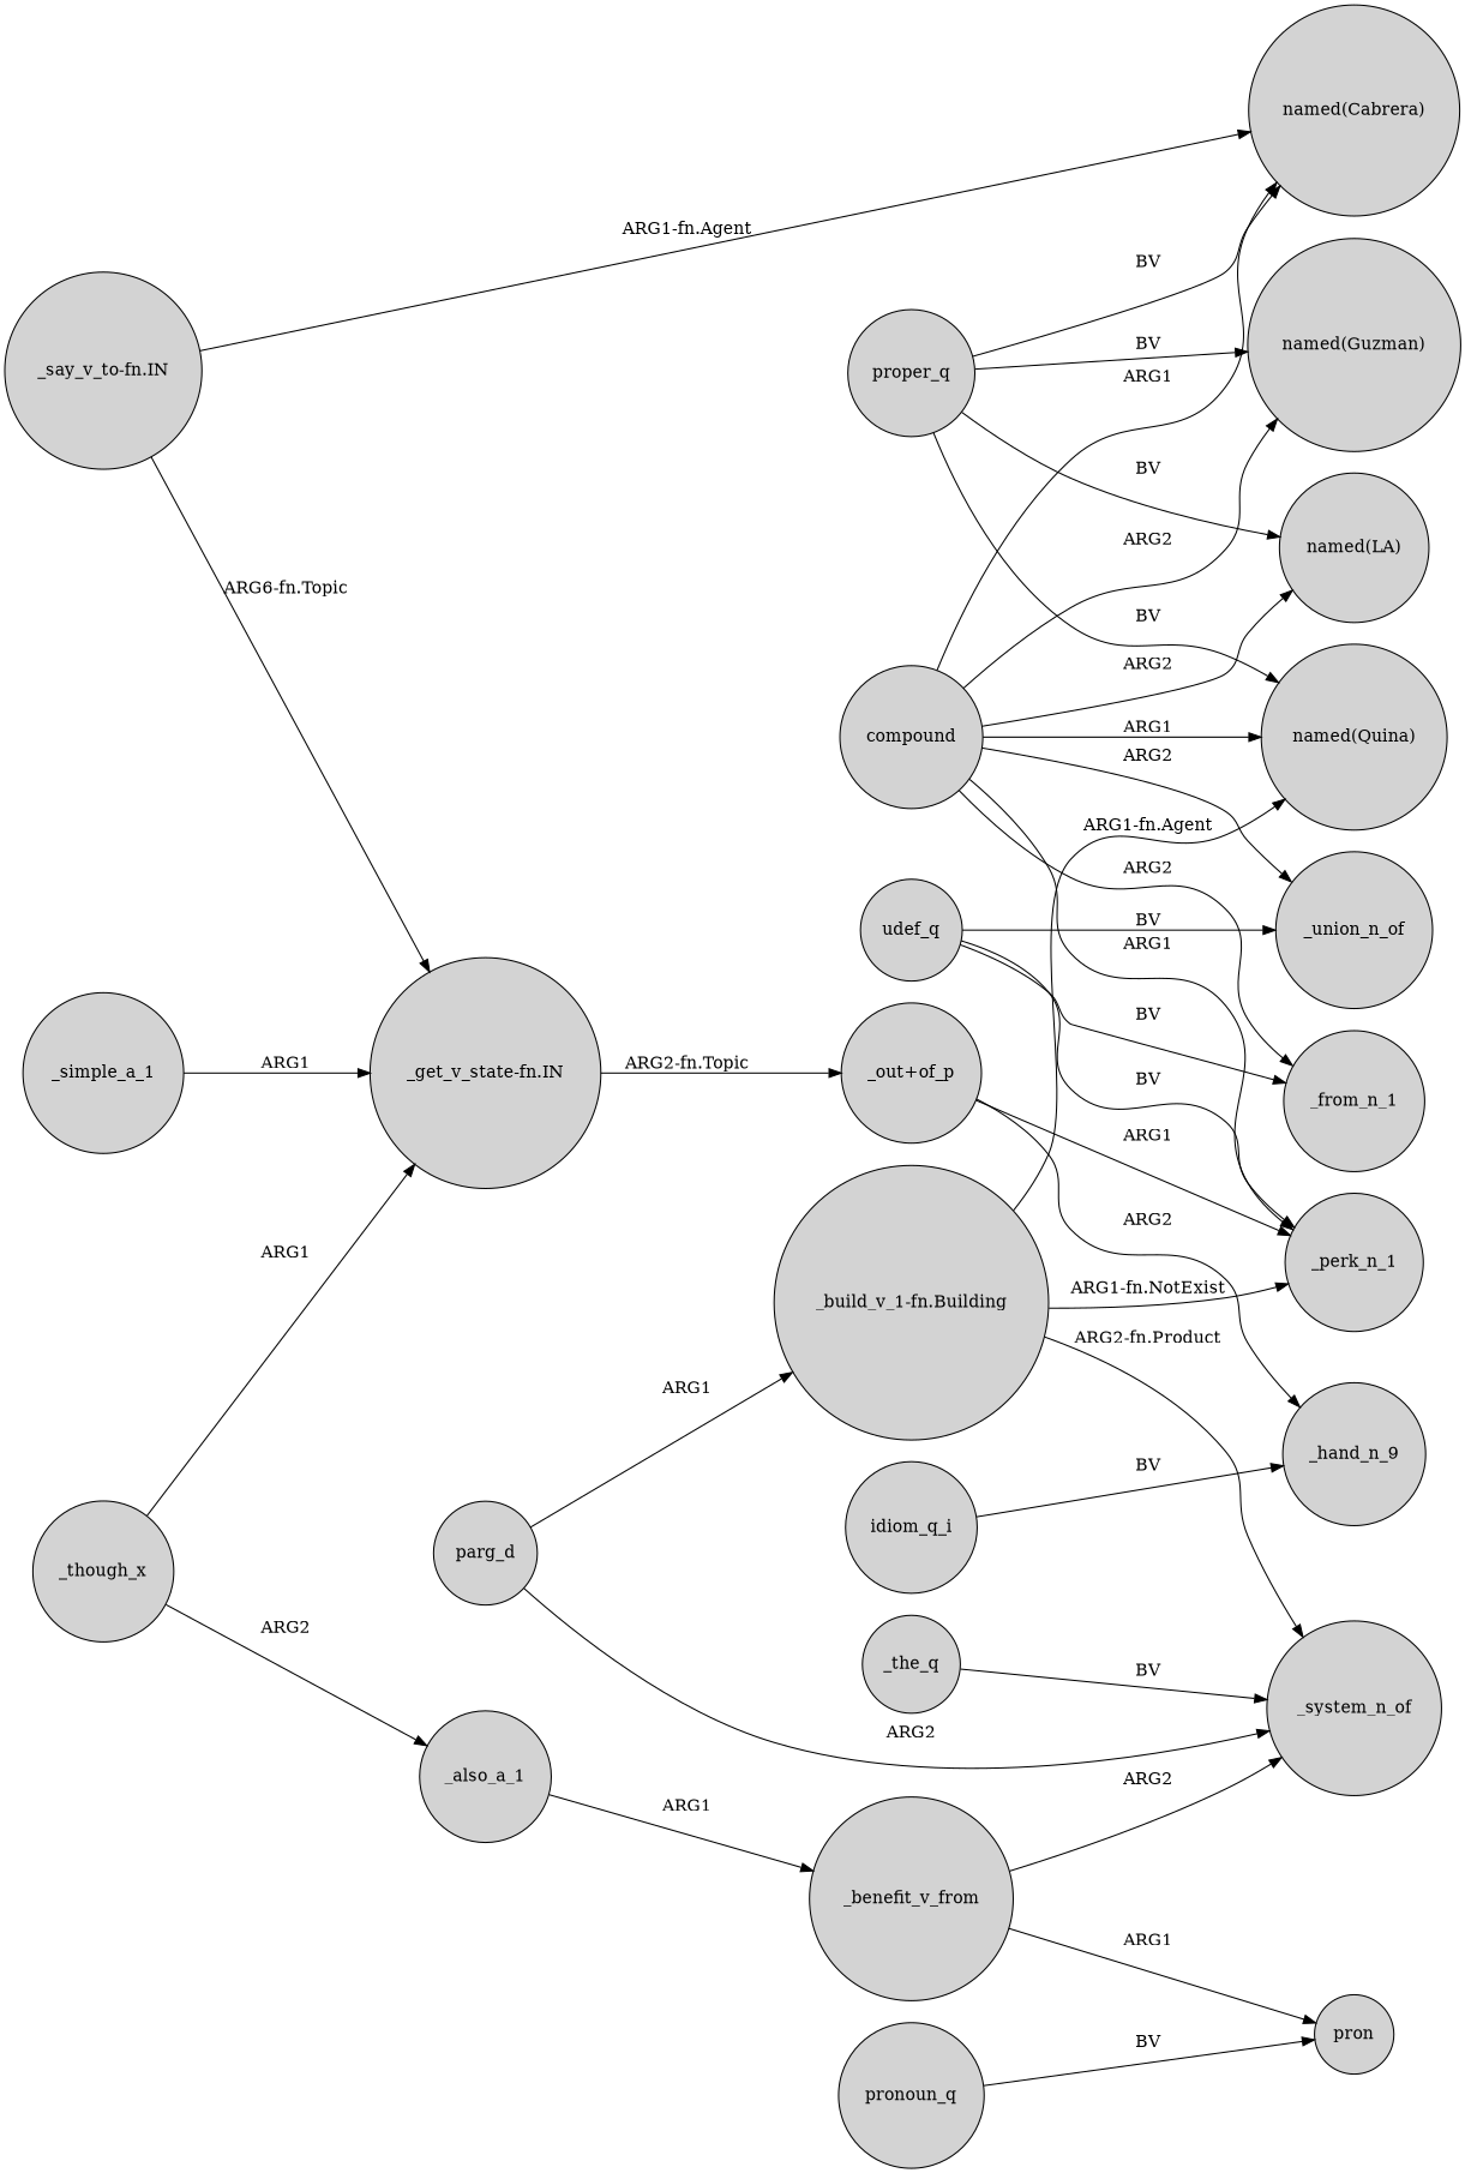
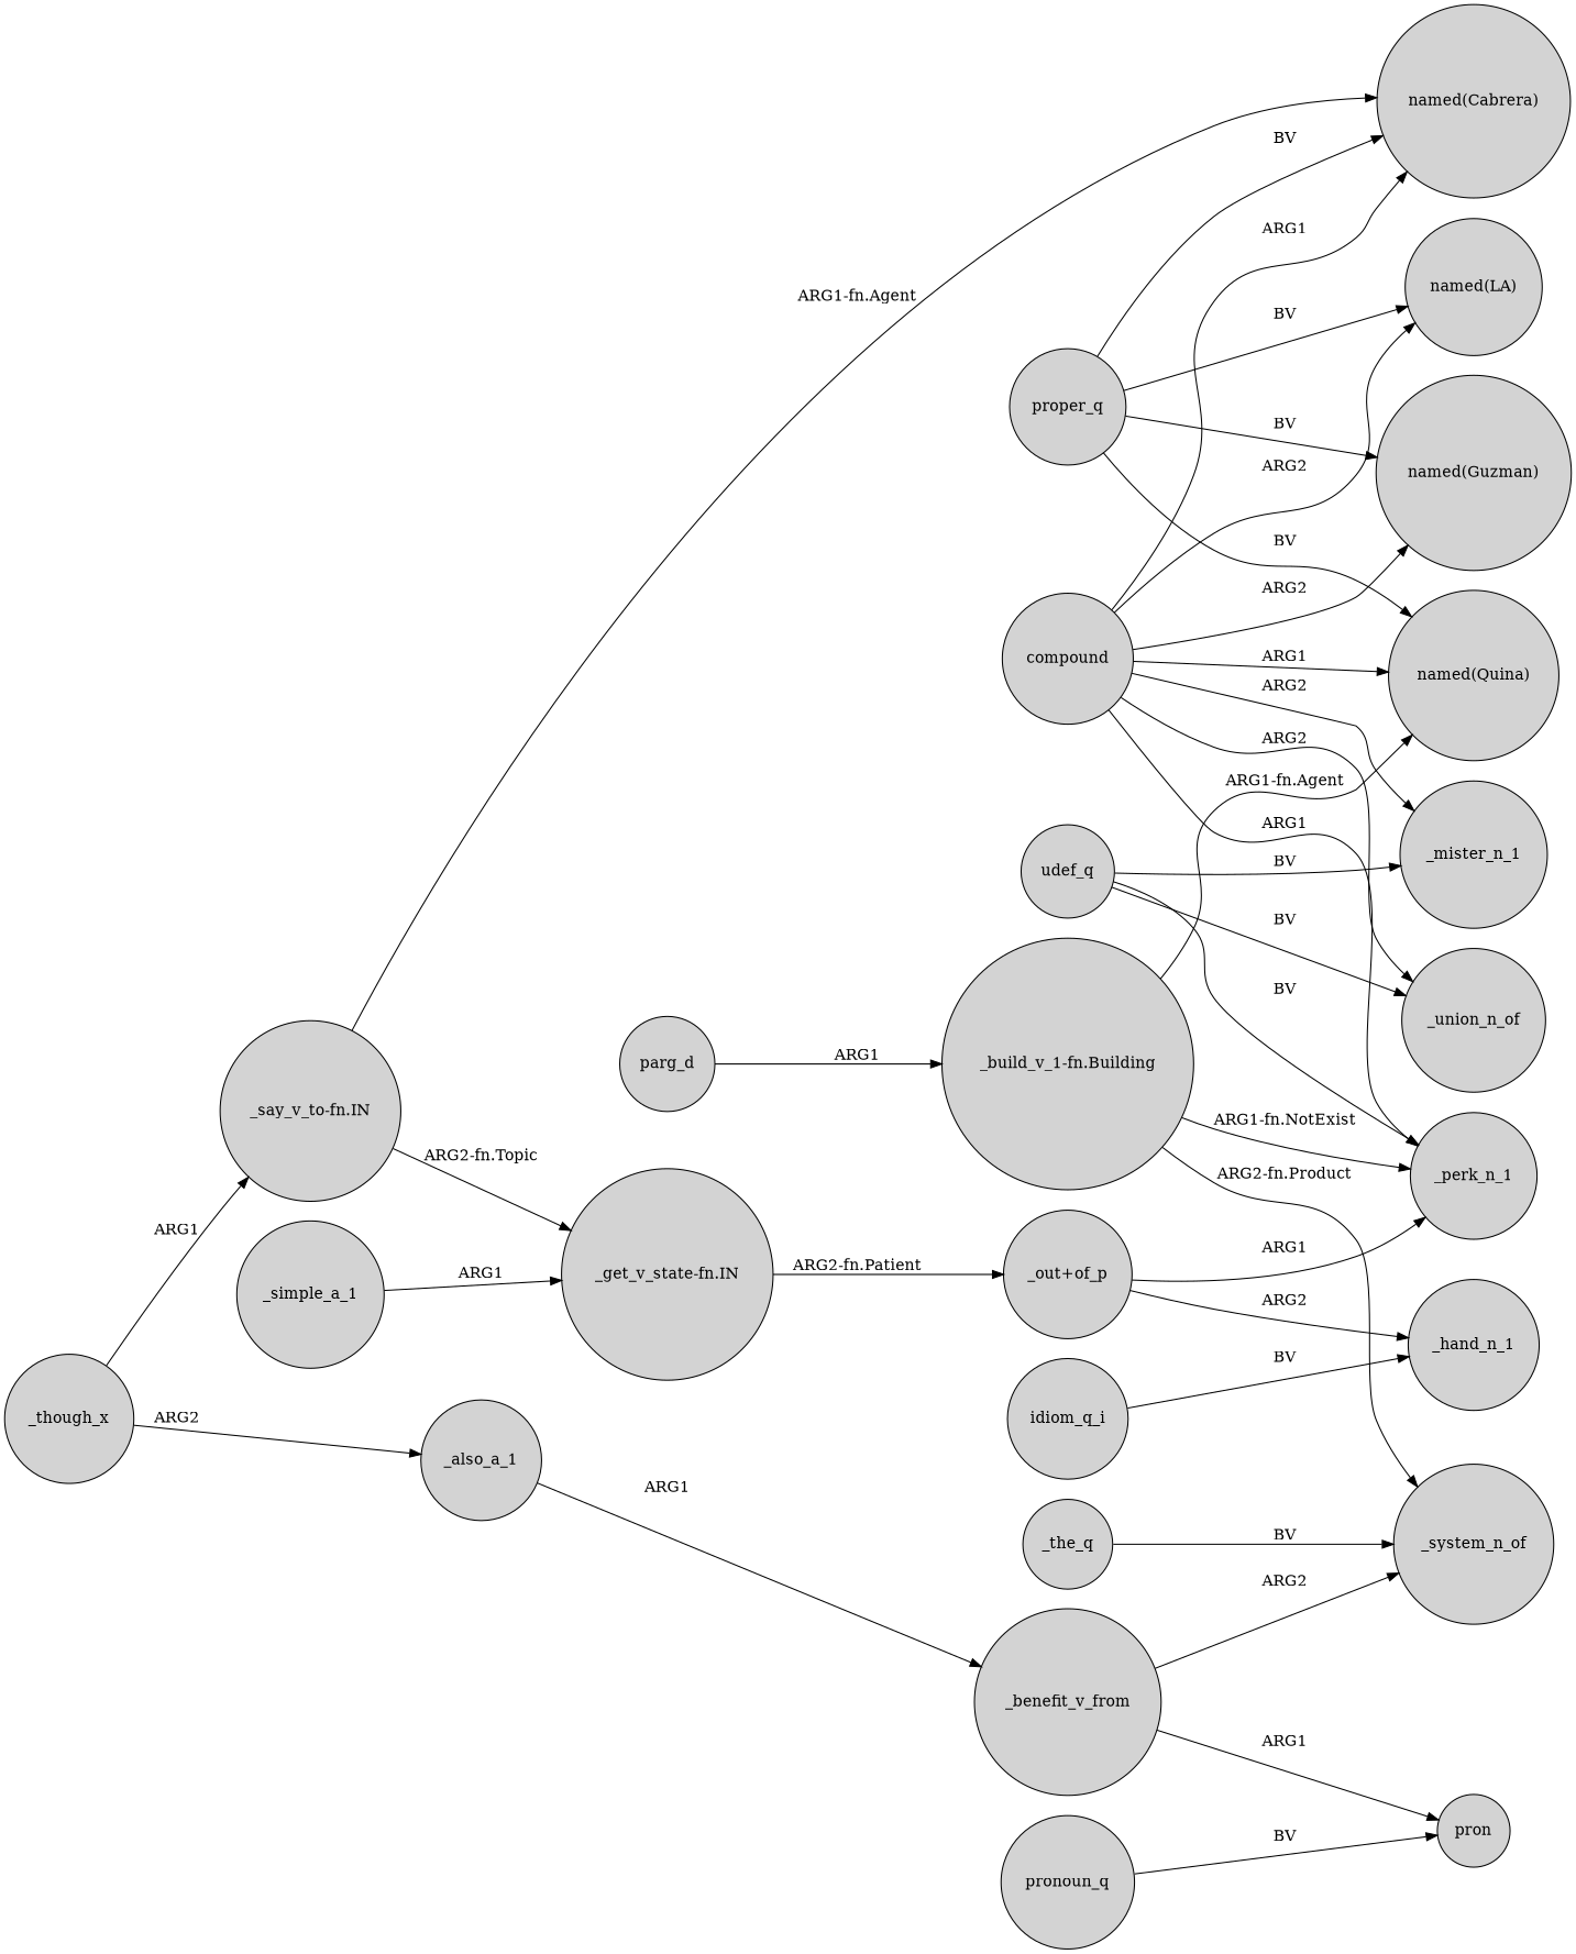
  digraph {
    rankdir=LR
    node [shape=circle style=filled]
    proper_q
    "named(Quina)"
    "named(LA)"
    "named(Guzman)"
    "named(Cabrera)"
    "_out+of_p"
    _perk_n_1
-   _hand_n_1 [label=_hand_n_9]
+   _hand_n_1
    _benefit_v_from
    _system_n_of
    pron
    "_say_v_to-fn.IN"
    "_get_v_state-fn.IN"
    _simple_a_1
    compound
-   _mister_n_1 [label=_from_n_1]
+   _mister_n_1
    _union_n_of
    idiom_q_i
    "_build_v_1-fn.Building"
    _also_a_1
    udef_q
    parg_d
    pronoun_q
    _though_x
    _the_q
    proper_q -> "named(Quina)" [label=BV]
    proper_q -> "named(LA)" [label=BV]
    proper_q -> "named(Guzman)" [label=BV]
    proper_q -> "named(Cabrera)" [label=BV]
    "_out+of_p" -> _perk_n_1 [label=ARG1]
    "_out+of_p" -> _hand_n_1 [label=ARG2]
    _benefit_v_from -> _system_n_of [label=ARG2]
    _benefit_v_from -> pron [label=ARG1]
    "_say_v_to-fn.IN" -> "named(Cabrera)" [label="ARG1-fn.Agent"]
-   "_say_v_to-fn.IN" -> "_get_v_state-fn.IN" [label="ARG6-fn.Topic"]
-   "_get_v_state-fn.IN" -> "_out+of_p" [label="ARG2-fn.Topic"]
+   "_say_v_to-fn.IN" -> "_get_v_state-fn.IN" [label="ARG2-fn.Topic"]
+   "_get_v_state-fn.IN" -> "_out+of_p" [label="ARG2-fn.Patient"]
    _simple_a_1 -> "_get_v_state-fn.IN" [label=ARG1]
    compound -> "named(Quina)" [label=ARG1]
    compound -> "named(LA)" [label=ARG2]
    compound -> "named(Guzman)" [label=ARG2]
    compound -> "named(Cabrera)" [label=ARG1]
    compound -> _perk_n_1 [label=ARG1]
    compound -> _mister_n_1 [label=ARG2]
    compound -> _union_n_of [label=ARG2]
    idiom_q_i -> _hand_n_1 [label=BV]
    "_build_v_1-fn.Building" -> "named(Quina)" [label="ARG1-fn.Agent"]
    "_build_v_1-fn.Building" -> _perk_n_1 [label="ARG1-fn.NotExist"]
    "_build_v_1-fn.Building" -> _system_n_of [label="ARG2-fn.Product"]
    _also_a_1 -> _benefit_v_from [label=ARG1]
    udef_q -> _perk_n_1 [label=BV]
    udef_q -> _mister_n_1 [label=BV]
    udef_q -> _union_n_of [label=BV]
-   parg_d -> _system_n_of [label=ARG2]
    parg_d -> "_build_v_1-fn.Building" [label=ARG1]
    pronoun_q -> pron [label=BV]
-   _though_x -> "_get_v_state-fn.IN" [label=ARG1]
+   _though_x -> "_say_v_to-fn.IN" [label=ARG1]
    _though_x -> _also_a_1 [label=ARG2]
    _the_q -> _system_n_of [label=BV]
  }
